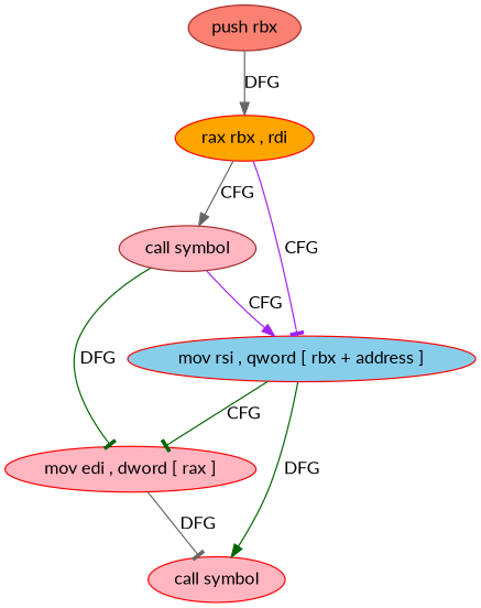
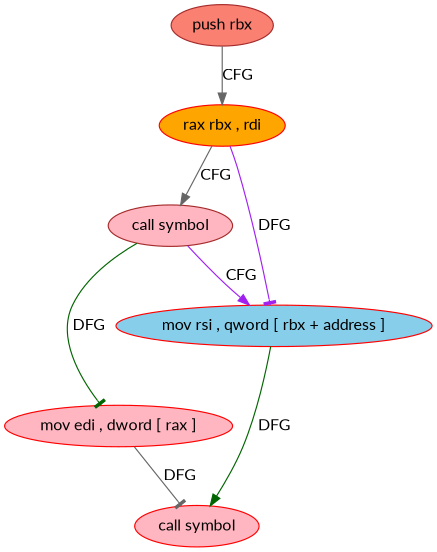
  digraph {
    fontname=Lato
    node [color=red fillcolor=lightpink fontname=Lato style=filled]
    edge [arrowhead=normal color=gray40 fontname=Lato]
    n1 [color=brown fillcolor=salmon label="push rbx"]
    n2 [fillcolor=orange label="rax rbx , rdi"]
    n3 [color=brown label="call symbol"]
    n4 [fillcolor=skyblue label="mov rsi , qword [ rbx + address ]"]
    n5 [label="mov edi , dword [ rax ]"]
    n6 [label="call symbol"]
-   n1 -> n2 [label=DFG]
+   n1 -> n2 [label=CFG]
    n2 -> n3 [label=CFG]
-   n2 -> n4 [arrowhead=tee color=purple label=CFG]
+   n2 -> n4 [arrowhead=tee color=purple label=DFG]
    n3 -> n4 [color=purple label=CFG]
    n3 -> n5 [arrowhead=tee color=darkgreen label=DFG]
-   n4 -> n5 [arrowhead=tee color=darkgreen label=CFG]
    n4 -> n6 [color=darkgreen label=DFG]
    n5 -> n6 [arrowhead=tee label=DFG]
  }
